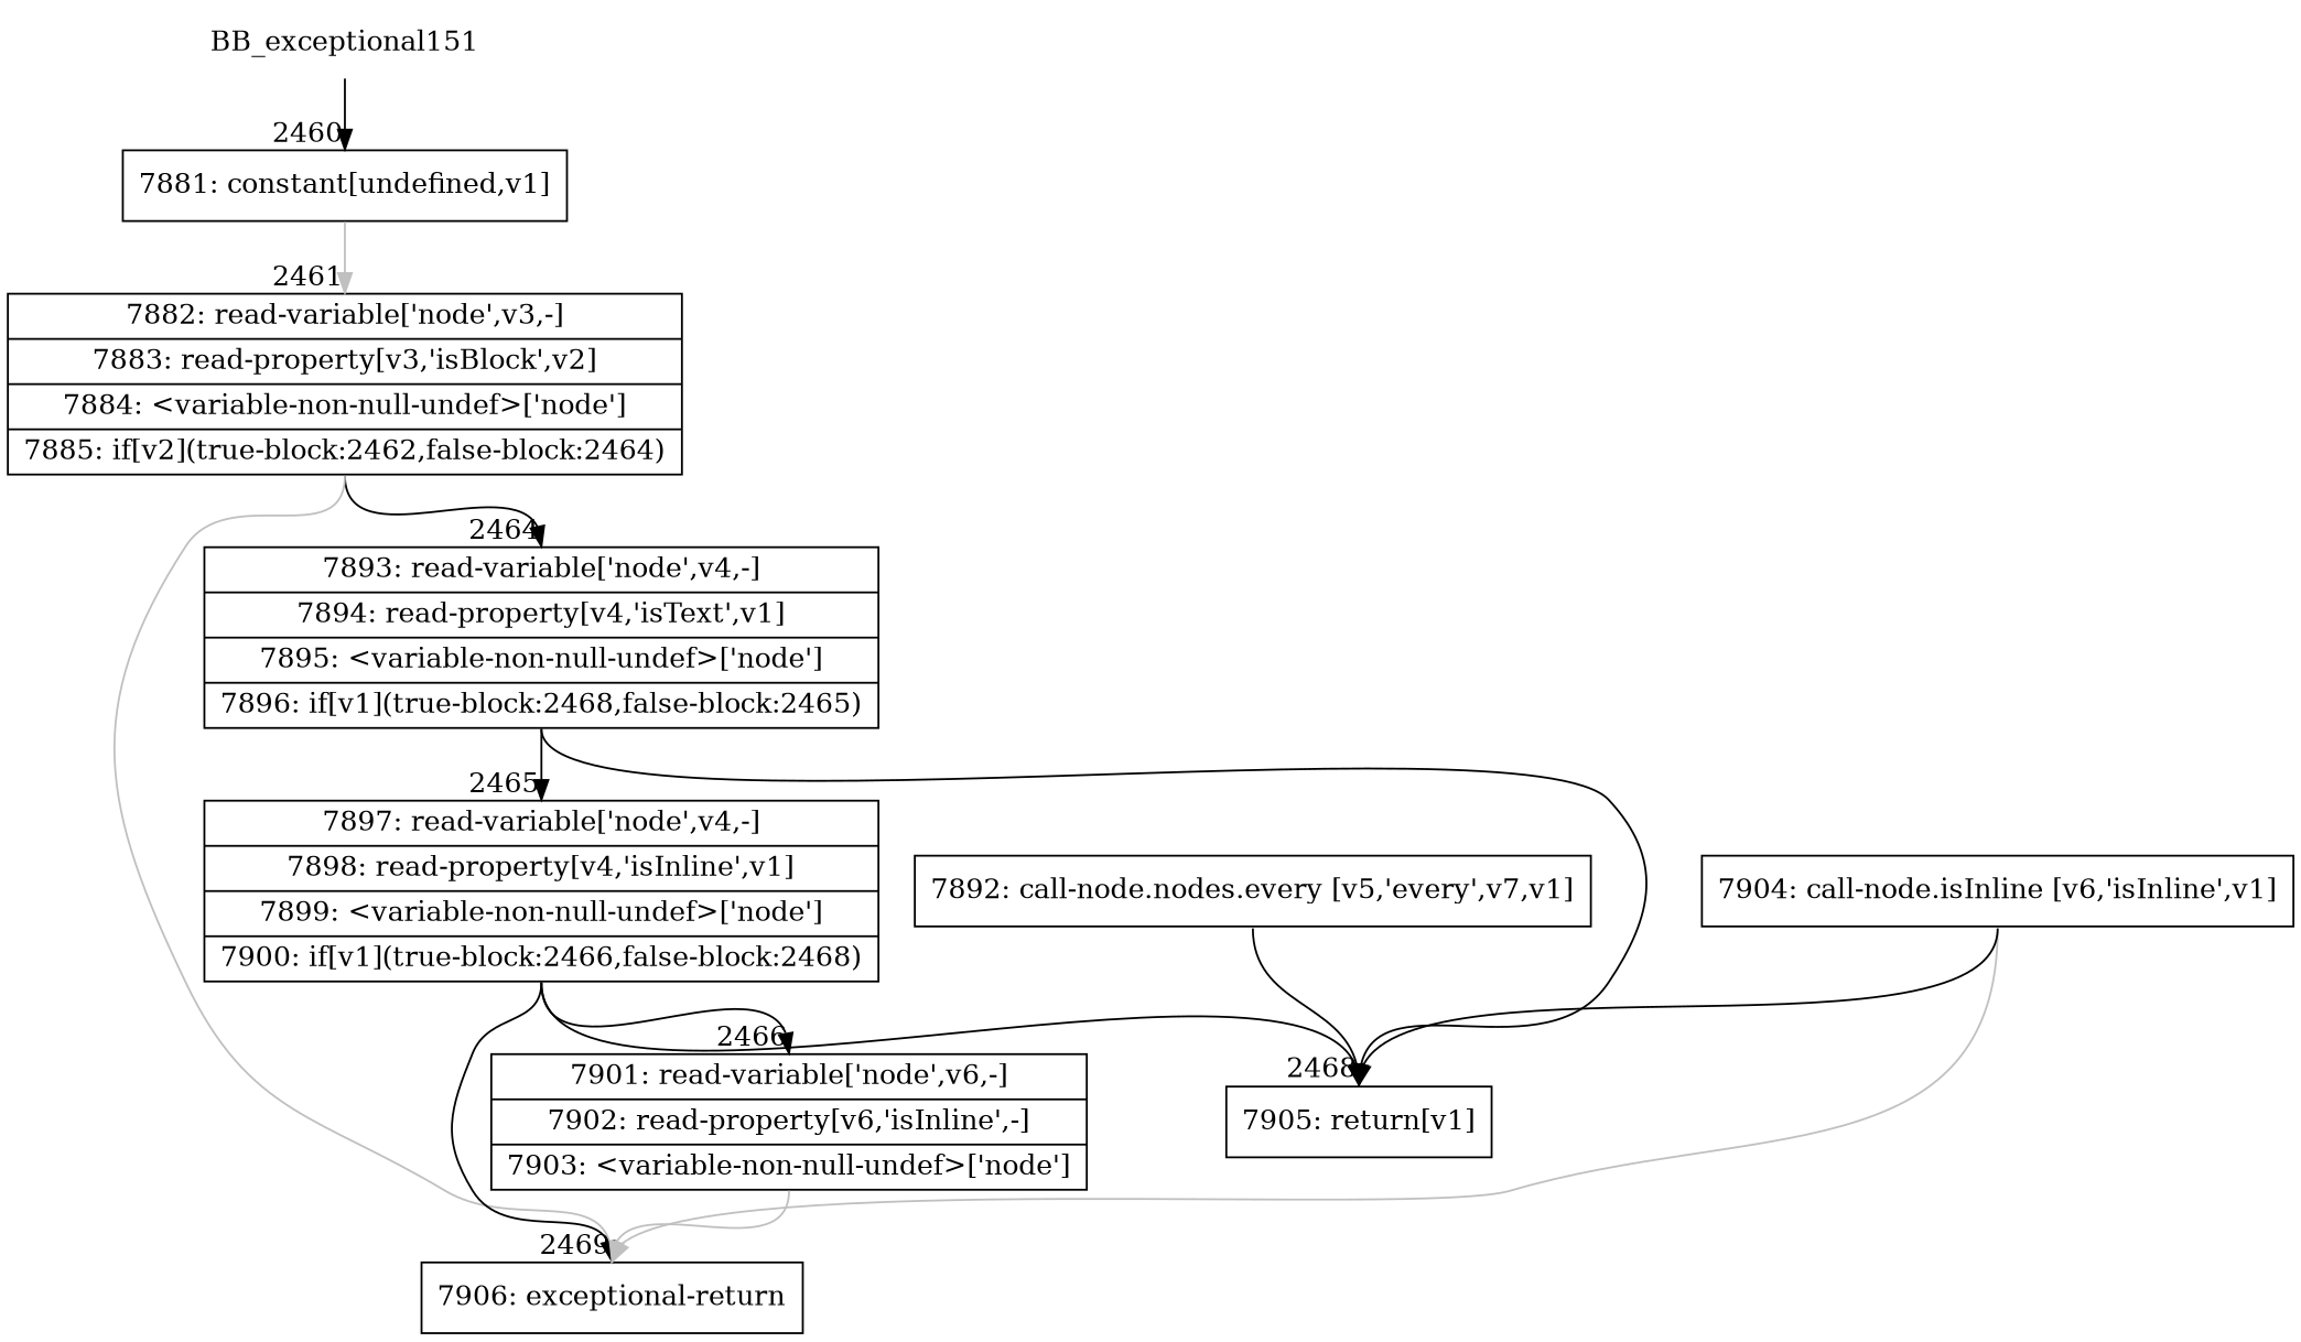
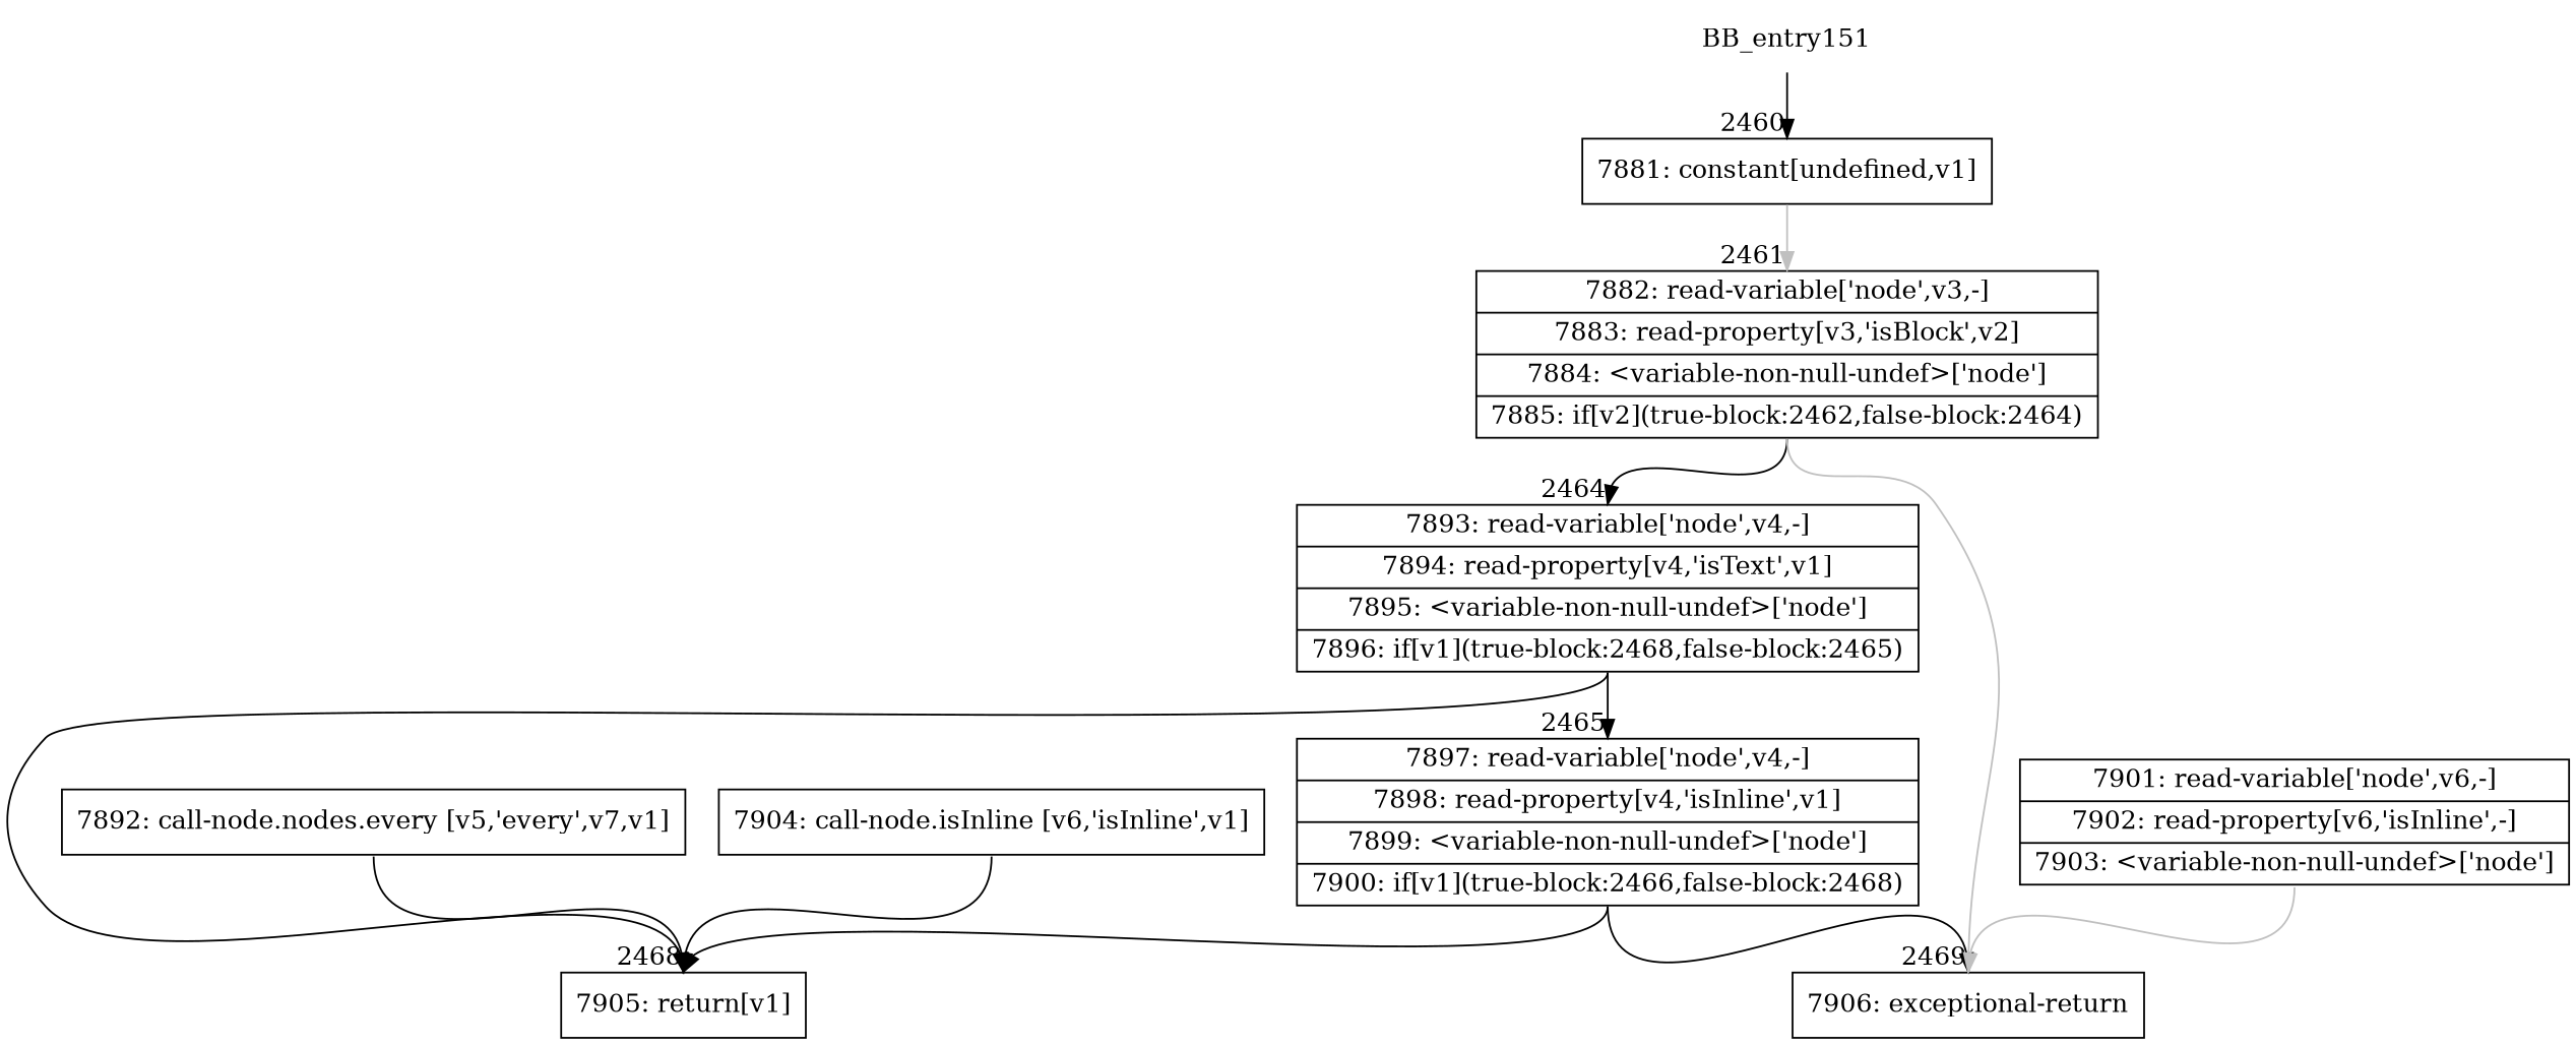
  digraph {
    rankdir=TD
    node [shape=record]
    edge [headport=n tailport=s]
-   BB_entry151 [shape=none label=BB_exceptional151]
+   BB_entry151 [shape=none]
    n2 [label="{7881: constant[undefined,v1]}"]
    n3 [label="{7882: read-variable['node',v3,-]|7883: read-property[v3,'isBlock',v2]|7884: \<variable-non-null-undef\>['node']|7885: if[v2](true-block:2462,false-block:2464)}"]
    n4 [label="{7893: read-variable['node',v4,-]|7894: read-property[v4,'isText',v1]|7895: \<variable-non-null-undef\>['node']|7896: if[v1](true-block:2468,false-block:2465)}"]
    n5 [label="{7906: exceptional-return}"]
    n6 [label="{7905: return[v1]}"]
    n7 [label="{7897: read-variable['node',v4,-]|7898: read-property[v4,'isInline',v1]|7899: \<variable-non-null-undef\>['node']|7900: if[v1](true-block:2466,false-block:2468)}"]
    n8 [label="{7892: call-node.nodes.every [v5,'every',v7,v1]}"]
    n9 [label="{7901: read-variable['node',v6,-]|7902: read-property[v6,'isInline',-]|7903: \<variable-non-null-undef\>['node']}"]
    n10 [label="{7904: call-node.isInline [v6,'isInline',v1]}"]
    BB_entry151 -> n2 [headlabel="    2460"]
    n2 -> n3 [color=gray headlabel="      2461"]
    n3 -> n4 [headlabel="      2464"]
    n3 -> n5 [color=gray headlabel="      2469"]
    n4 -> n6
    n4 -> n7 [headlabel="      2465"]
    n7 -> n5 [color=black]
    n7 -> n6
-   n7 -> n9 [headlabel="      2466"]
    n8 -> n6 [headlabel="      2468"]
    n9 -> n5 [color=gray]
-   n10 -> n5 [color=gray]
    n10 -> n6
  }
